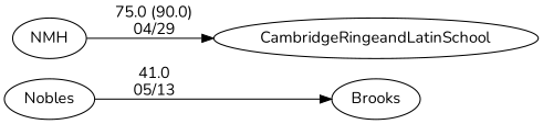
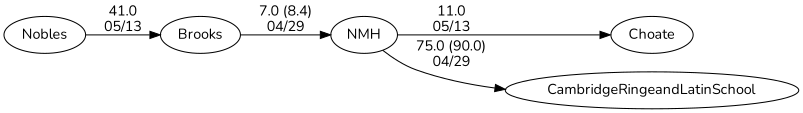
  digraph {
    fontname=Nunito
    rankdir=LR
    node [fontname=Nunito]
    edge [fontname=Nunito random=random]
    Nobles
    Brooks
    NMH
+   Choate
    CambridgeRingeandLatinSchool
    Nobles -> Brooks [label="41.0\n05/13" weight=59]
+   Brooks -> NMH [label="7.0 (8.4)\n04/29" weight=93]
+   NMH -> Choate [label="11.0\n05/13" weight=89]
    NMH -> CambridgeRingeandLatinSchool [label="75.0 (90.0)\n04/29" weight=25]
  }
